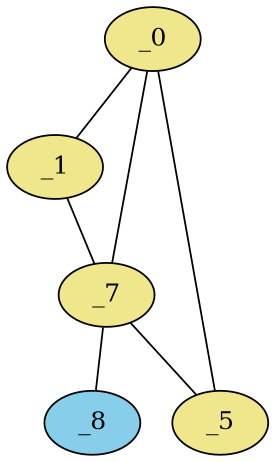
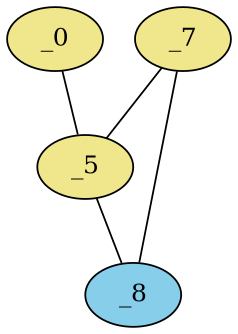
  graph {
    node [fillcolor=khaki style=filled x=93]
    edge [valence=2]
    _0 [x=67 y=48]
-   _1 [x=74 y=31]
    n3 [label=_7 y=42]
    _5 [y=46]
    n5 [fillcolor=skyblue label=_8 x=97 y=41]
-   _0 -- _1 [valence=1]
-   _0 -- n3
    _0 -- _5
-   _1 -- n3
    n3 -- _5
    n3 -- n5 [valence=1]
+   _5 -- n5
  }
